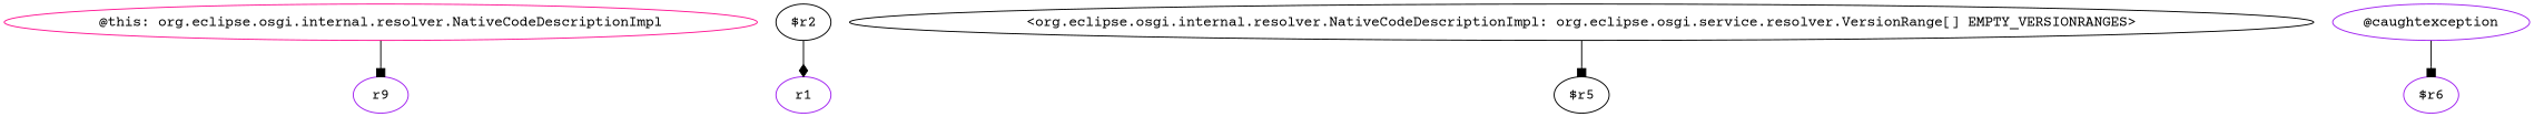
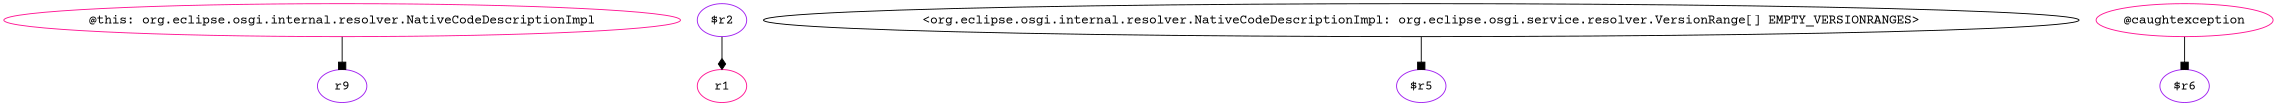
  digraph {
    fontname="Courier Prime"
    node [color=purple fontname="Courier Prime"]
    edge [arrowhead=box fontname="Courier Prime"]
    n1 [color=deeppink label="@this: org.eclipse.osgi.internal.resolver.NativeCodeDescriptionImpl"]
    n2 [label=r9]
-   n3 [color=black label="$r2"]
-   n4 [label=r1]
+   n3 [label="$r2"]
+   n4 [color=deeppink label=r1]
    n5 [color=black label="<org.eclipse.osgi.internal.resolver.NativeCodeDescriptionImpl: org.eclipse.osgi.service.resolver.VersionRange[] EMPTY_VERSIONRANGES>"]
-   n6 [color=black label="$r5"]
-   n7 [label="@caughtexception"]
+   n6 [label="$r5"]
+   n7 [color=deeppink label="@caughtexception"]
    n8 [label="$r6"]
    n1 -> n2
    n3 -> n4 [arrowhead=diamond]
    n5 -> n6
    n7 -> n8
  }
